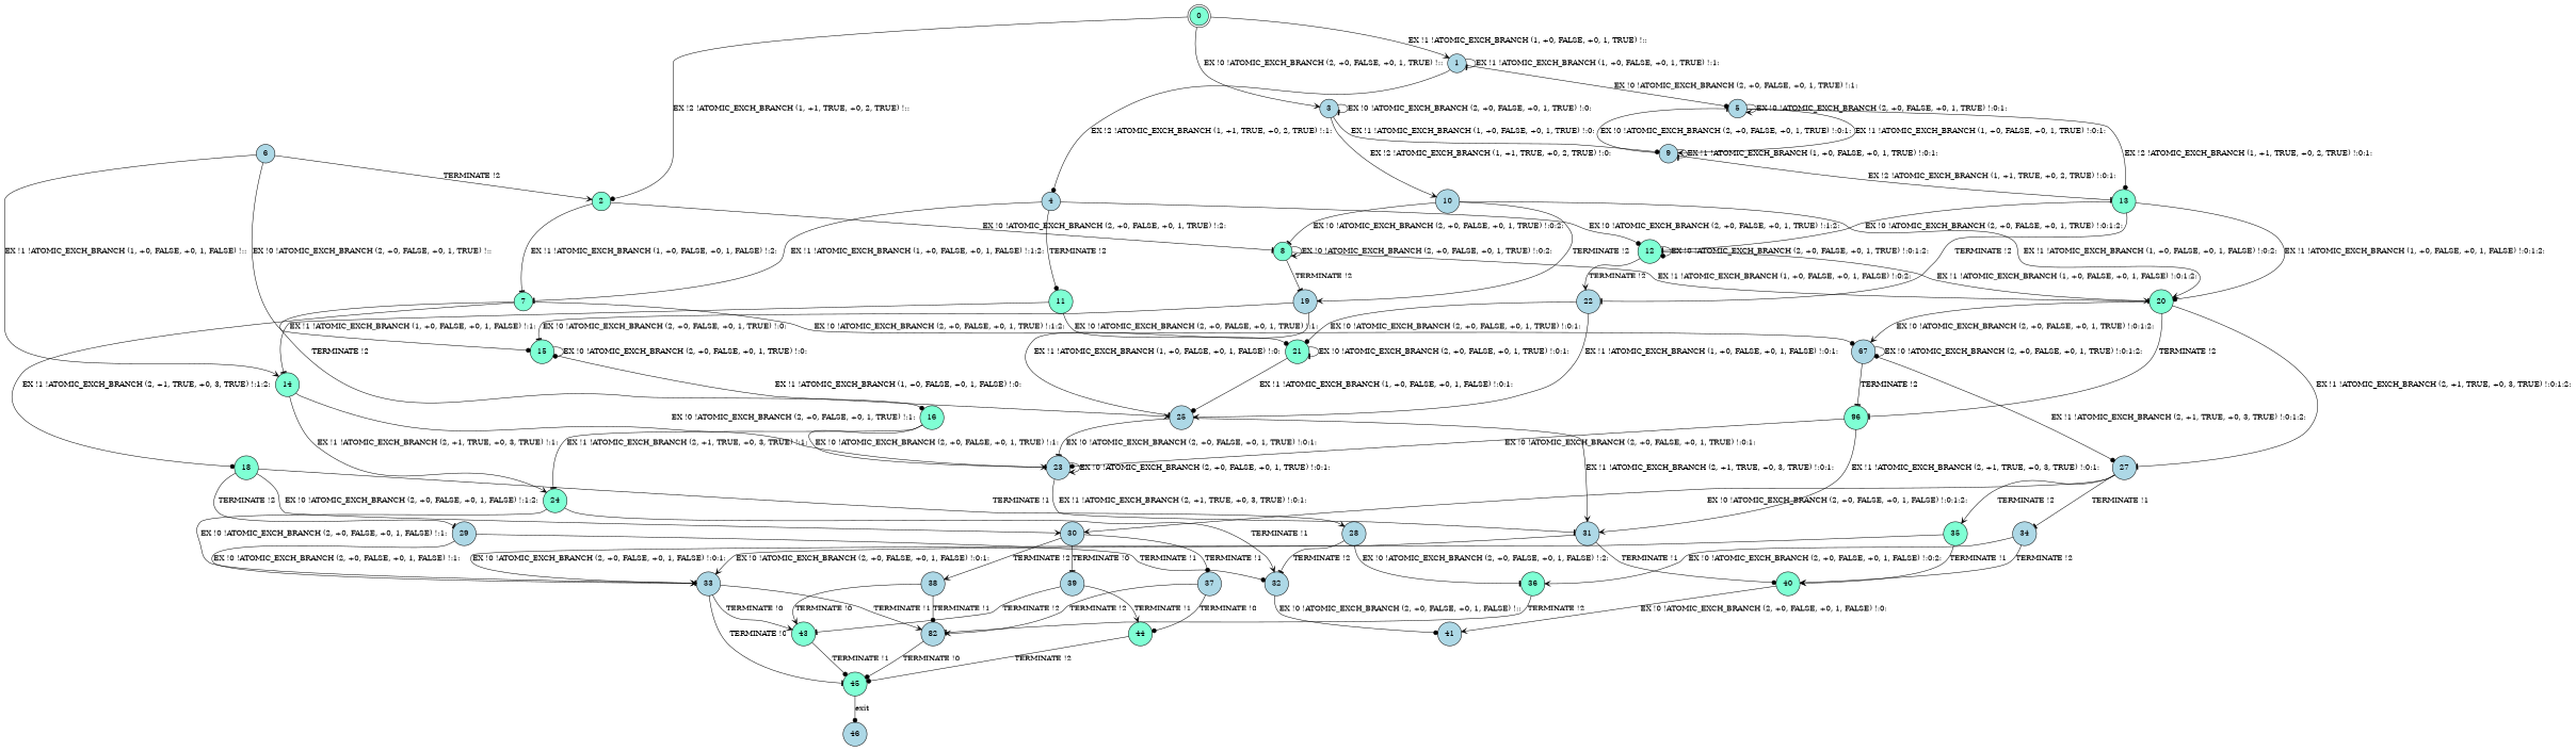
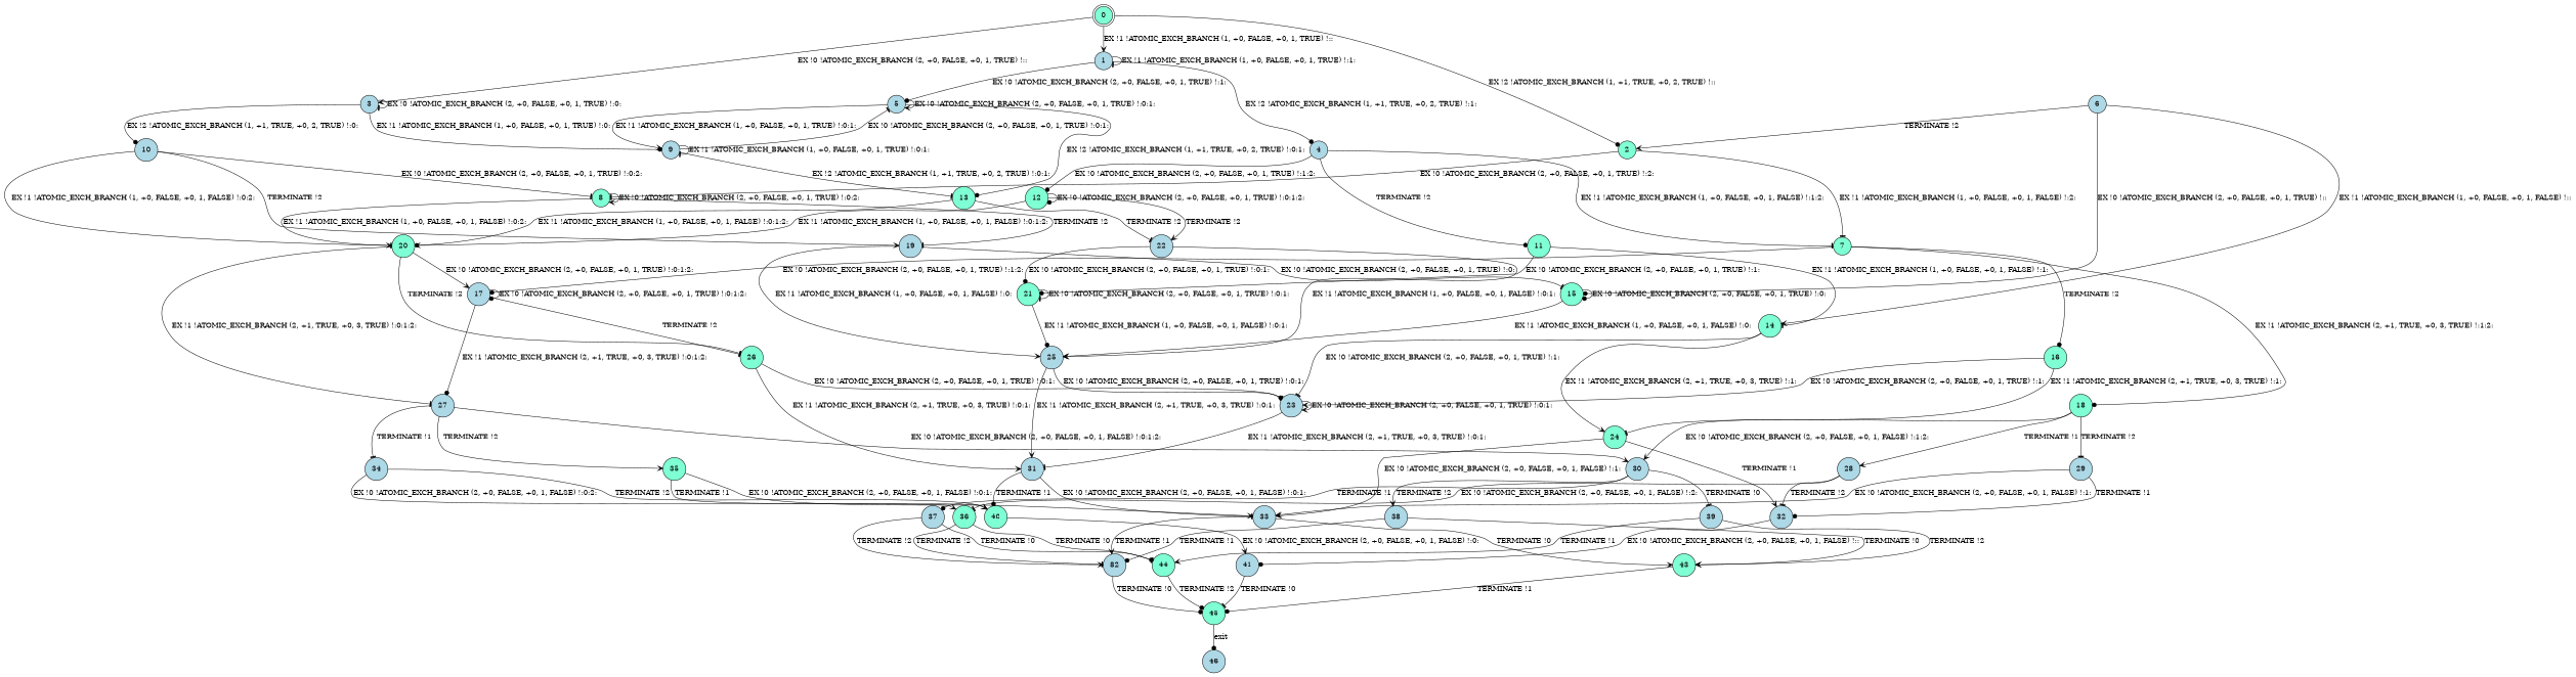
  digraph {
    node [fillcolor=lightblue shape=circle style=filled]
    edge [arrowhead=vee]
    0 [fillcolor=aquamarine peripheries=2]
    1
    2 [fillcolor=aquamarine]
    3
    4
    5
    7 [fillcolor=aquamarine]
    8 [fillcolor=aquamarine]
    9
    10
    11 [fillcolor=aquamarine]
    12 [fillcolor=aquamarine]
    13 [fillcolor=aquamarine]
    6
    14 [fillcolor=aquamarine]
    15 [fillcolor=aquamarine]
    16 [fillcolor=aquamarine]
-   17 [label=67]
+   17
    18 [fillcolor=aquamarine]
    19
    20 [fillcolor=aquamarine]
    21 [fillcolor=aquamarine]
    22
    23
    24 [fillcolor=aquamarine]
    25
-   26 [fillcolor=aquamarine label=96]
+   26 [fillcolor=aquamarine]
    27
    28
    29
    30
    31
    32
    33
    34
    35 [fillcolor=aquamarine]
    36 [fillcolor=aquamarine]
    37
    38
    39
    40 [fillcolor=aquamarine]
    41
    n43 [label=82]
    43 [fillcolor=aquamarine]
    44 [fillcolor=aquamarine]
    45 [fillcolor=aquamarine]
    46
    0 -> 1 [label="EX !1 !ATOMIC_EXCH_BRANCH (1, +0, FALSE, +0, 1, TRUE) !::"]
    0 -> 2 [arrowhead=dot label="EX !2 !ATOMIC_EXCH_BRANCH (1, +1, TRUE, +0, 2, TRUE) !::"]
    0 -> 3 [label="EX !0 !ATOMIC_EXCH_BRANCH (2, +0, FALSE, +0, 1, TRUE) !::"]
    1 -> 1 [arrowhead=tee label="EX !1 !ATOMIC_EXCH_BRANCH (1, +0, FALSE, +0, 1, TRUE) !:1:"]
    1 -> 4 [arrowhead=dot label="EX !2 !ATOMIC_EXCH_BRANCH (1, +1, TRUE, +0, 2, TRUE) !:1:"]
    1 -> 5 [arrowhead=dot label="EX !0 !ATOMIC_EXCH_BRANCH (2, +0, FALSE, +0, 1, TRUE) !:1:"]
    2 -> 7 [arrowhead=tee label="EX !1 !ATOMIC_EXCH_BRANCH (1, +0, FALSE, +0, 1, FALSE) !:2:"]
    2 -> 8 [arrowhead=tee label="EX !0 !ATOMIC_EXCH_BRANCH (2, +0, FALSE, +0, 1, TRUE) !:2:"]
    3 -> 3 [arrowhead=tee label="EX !0 !ATOMIC_EXCH_BRANCH (2, +0, FALSE, +0, 1, TRUE) !:0:"]
    3 -> 9 [arrowhead=dot label="EX !1 !ATOMIC_EXCH_BRANCH (1, +0, FALSE, +0, 1, TRUE) !:0:"]
-   3 -> 10 [label="EX !2 !ATOMIC_EXCH_BRANCH (1, +1, TRUE, +0, 2, TRUE) !:0:"]
+   3 -> 10 [arrowhead=dot label="EX !2 !ATOMIC_EXCH_BRANCH (1, +1, TRUE, +0, 2, TRUE) !:0:"]
    4 -> 7 [arrowhead=tee label="EX !1 !ATOMIC_EXCH_BRANCH (1, +0, FALSE, +0, 1, FALSE) !:1:2:"]
    4 -> 11 [arrowhead=dot label="TERMINATE !2"]
    4 -> 12 [arrowhead=dot label="EX !0 !ATOMIC_EXCH_BRANCH (2, +0, FALSE, +0, 1, TRUE) !:1:2:"]
    5 -> 5 [label="EX !0 !ATOMIC_EXCH_BRANCH (2, +0, FALSE, +0, 1, TRUE) !:0:1:"]
    5 -> 9 [label="EX !1 !ATOMIC_EXCH_BRANCH (1, +0, FALSE, +0, 1, TRUE) !:0:1:"]
    5 -> 13 [arrowhead=dot label="EX !2 !ATOMIC_EXCH_BRANCH (1, +1, TRUE, +0, 2, TRUE) !:0:1:"]
    7 -> 16 [arrowhead=dot label="TERMINATE !2"]
    7 -> 17 [arrowhead=dot label="EX !0 !ATOMIC_EXCH_BRANCH (2, +0, FALSE, +0, 1, TRUE) !:1:2:"]
    7 -> 18 [arrowhead=dot label="EX !1 !ATOMIC_EXCH_BRANCH (2, +1, TRUE, +0, 3, TRUE) !:1:2:"]
    8 -> 8 [label="EX !0 !ATOMIC_EXCH_BRANCH (2, +0, FALSE, +0, 1, TRUE) !:0:2:"]
    8 -> 19 [arrowhead=tee label="TERMINATE !2"]
    8 -> 20 [arrowhead=tee label="EX !1 !ATOMIC_EXCH_BRANCH (1, +0, FALSE, +0, 1, FALSE) !:0:2:"]
    9 -> 5 [arrowhead=tee label="EX !0 !ATOMIC_EXCH_BRANCH (2, +0, FALSE, +0, 1, TRUE) !:0:1:"]
    9 -> 9 [arrowhead=tee label="EX !1 !ATOMIC_EXCH_BRANCH (1, +0, FALSE, +0, 1, TRUE) !:0:1:"]
    9 -> 13 [arrowhead=tee label="EX !2 !ATOMIC_EXCH_BRANCH (1, +1, TRUE, +0, 2, TRUE) !:0:1:"]
    10 -> 8 [arrowhead=tee label="EX !0 !ATOMIC_EXCH_BRANCH (2, +0, FALSE, +0, 1, TRUE) !:0:2:"]
    10 -> 19 [label="TERMINATE !2"]
    10 -> 20 [label="EX !1 !ATOMIC_EXCH_BRANCH (1, +0, FALSE, +0, 1, FALSE) !:0:2:"]
    11 -> 14 [arrowhead=tee label="EX !1 !ATOMIC_EXCH_BRANCH (1, +0, FALSE, +0, 1, FALSE) !:1:"]
    11 -> 21 [arrowhead=dot label="EX !0 !ATOMIC_EXCH_BRANCH (2, +0, FALSE, +0, 1, TRUE) !:1:"]
    12 -> 12 [arrowhead=dot label="EX !0 !ATOMIC_EXCH_BRANCH (2, +0, FALSE, +0, 1, TRUE) !:0:1:2:"]
    12 -> 20 [label="EX !1 !ATOMIC_EXCH_BRANCH (1, +0, FALSE, +0, 1, FALSE) !:0:1:2:"]
    12 -> 22 [label="TERMINATE !2"]
-   13 -> 12 [arrowhead=tee label="EX !0 !ATOMIC_EXCH_BRANCH (2, +0, FALSE, +0, 1, TRUE) !:0:1:2:"]
    13 -> 20 [arrowhead=dot label="EX !1 !ATOMIC_EXCH_BRANCH (1, +0, FALSE, +0, 1, FALSE) !:0:1:2:"]
    13 -> 22 [arrowhead=tee label="TERMINATE !2"]
    6 -> 2 [label="TERMINATE !2"]
    6 -> 14 [label="EX !1 !ATOMIC_EXCH_BRANCH (1, +0, FALSE, +0, 1, FALSE) !::"]
    6 -> 15 [arrowhead=dot label="EX !0 !ATOMIC_EXCH_BRANCH (2, +0, FALSE, +0, 1, TRUE) !::"]
    14 -> 23 [arrowhead=tee label="EX !0 !ATOMIC_EXCH_BRANCH (2, +0, FALSE, +0, 1, TRUE) !:1:"]
    14 -> 24 [label="EX !1 !ATOMIC_EXCH_BRANCH (2, +1, TRUE, +0, 3, TRUE) !:1:"]
    15 -> 15 [arrowhead=dot label="EX !0 !ATOMIC_EXCH_BRANCH (2, +0, FALSE, +0, 1, TRUE) !:0:"]
    15 -> 25 [label="EX !1 !ATOMIC_EXCH_BRANCH (1, +0, FALSE, +0, 1, FALSE) !:0:"]
    16 -> 23 [label="EX !0 !ATOMIC_EXCH_BRANCH (2, +0, FALSE, +0, 1, TRUE) !:1:"]
    16 -> 24 [arrowhead=tee label="EX !1 !ATOMIC_EXCH_BRANCH (2, +1, TRUE, +0, 3, TRUE) !:1:"]
    17 -> 17 [arrowhead=dot label="EX !0 !ATOMIC_EXCH_BRANCH (2, +0, FALSE, +0, 1, TRUE) !:0:1:2:"]
    17 -> 26 [arrowhead=tee label="TERMINATE !2"]
    17 -> 27 [arrowhead=dot label="EX !1 !ATOMIC_EXCH_BRANCH (2, +1, TRUE, +0, 3, TRUE) !:0:1:2:"]
    18 -> 28 [label="TERMINATE !1"]
    18 -> 29 [arrowhead=tee label="TERMINATE !2"]
    18 -> 30 [label="EX !0 !ATOMIC_EXCH_BRANCH (2, +0, FALSE, +0, 1, FALSE) !:1:2:"]
    19 -> 15 [arrowhead=tee label="EX !0 !ATOMIC_EXCH_BRANCH (2, +0, FALSE, +0, 1, TRUE) !:0:"]
-   19 -> 25 [arrowhead=tee label="EX !1 !ATOMIC_EXCH_BRANCH (1, +0, FALSE, +0, 1, FALSE) !:0:"]
+   19 -> 25 [label="EX !1 !ATOMIC_EXCH_BRANCH (1, +0, FALSE, +0, 1, FALSE) !:0:"]
    20 -> 17 [label="EX !0 !ATOMIC_EXCH_BRANCH (2, +0, FALSE, +0, 1, TRUE) !:0:1:2:"]
    20 -> 26 [arrowhead=tee label="TERMINATE !2"]
    20 -> 27 [arrowhead=tee label="EX !1 !ATOMIC_EXCH_BRANCH (2, +1, TRUE, +0, 3, TRUE) !:0:1:2:"]
    21 -> 21 [arrowhead=tee label="EX !0 !ATOMIC_EXCH_BRANCH (2, +0, FALSE, +0, 1, TRUE) !:0:1:"]
    21 -> 25 [arrowhead=dot label="EX !1 !ATOMIC_EXCH_BRANCH (1, +0, FALSE, +0, 1, FALSE) !:0:1:"]
    22 -> 21 [arrowhead=dot label="EX !0 !ATOMIC_EXCH_BRANCH (2, +0, FALSE, +0, 1, TRUE) !:0:1:"]
    22 -> 25 [label="EX !1 !ATOMIC_EXCH_BRANCH (1, +0, FALSE, +0, 1, FALSE) !:0:1:"]
    23 -> 23 [label="EX !0 !ATOMIC_EXCH_BRANCH (2, +0, FALSE, +0, 1, TRUE) !:0:1:"]
    23 -> 31 [arrowhead=tee label="EX !1 !ATOMIC_EXCH_BRANCH (2, +1, TRUE, +0, 3, TRUE) !:0:1:"]
    24 -> 32 [label="TERMINATE !1"]
    24 -> 33 [label="EX !0 !ATOMIC_EXCH_BRANCH (2, +0, FALSE, +0, 1, FALSE) !:1:"]
    25 -> 23 [arrowhead=tee label="EX !0 !ATOMIC_EXCH_BRANCH (2, +0, FALSE, +0, 1, TRUE) !:0:1:"]
    25 -> 31 [label="EX !1 !ATOMIC_EXCH_BRANCH (2, +1, TRUE, +0, 3, TRUE) !:0:1:"]
    26 -> 23 [arrowhead=dot label="EX !0 !ATOMIC_EXCH_BRANCH (2, +0, FALSE, +0, 1, TRUE) !:0:1:"]
    26 -> 31 [label="EX !1 !ATOMIC_EXCH_BRANCH (2, +1, TRUE, +0, 3, TRUE) !:0:1:"]
    27 -> 30 [label="EX !0 !ATOMIC_EXCH_BRANCH (2, +0, FALSE, +0, 1, FALSE) !:0:1:2:"]
    27 -> 34 [arrowhead=tee label="TERMINATE !1"]
    27 -> 35 [label="TERMINATE !2"]
    28 -> 32 [arrowhead=tee label="TERMINATE !2"]
    28 -> 36 [arrowhead=tee label="EX !0 !ATOMIC_EXCH_BRANCH (2, +0, FALSE, +0, 1, FALSE) !:2:"]
    29 -> 32 [arrowhead=dot label="TERMINATE !1"]
    29 -> 33 [label="EX !0 !ATOMIC_EXCH_BRANCH (2, +0, FALSE, +0, 1, FALSE) !:1:"]
    30 -> 37 [arrowhead=dot label="TERMINATE !1"]
    30 -> 38 [label="TERMINATE !2"]
    30 -> 39 [arrowhead=tee label="TERMINATE !0"]
    31 -> 33 [arrowhead=tee label="EX !0 !ATOMIC_EXCH_BRANCH (2, +0, FALSE, +0, 1, FALSE) !:0:1:"]
    31 -> 40 [arrowhead=dot label="TERMINATE !1"]
    32 -> 41 [arrowhead=dot label="EX !0 !ATOMIC_EXCH_BRANCH (2, +0, FALSE, +0, 1, FALSE) !::"]
    33 -> n43 [label="TERMINATE !1"]
    33 -> 43 [label="TERMINATE !0"]
    34 -> 36 [label="EX !0 !ATOMIC_EXCH_BRANCH (2, +0, FALSE, +0, 1, FALSE) !:0:2:"]
    34 -> 40 [label="TERMINATE !2"]
    35 -> 33 [label="EX !0 !ATOMIC_EXCH_BRANCH (2, +0, FALSE, +0, 1, FALSE) !:0:1:"]
    35 -> 40 [label="TERMINATE !1"]
    36 -> n43 [arrowhead=tee label="TERMINATE !2"]
+   36 -> 44 [arrowhead=tee label="TERMINATE !0"]
    37 -> n43 [label="TERMINATE !2"]
    37 -> 44 [arrowhead=dot label="TERMINATE !0"]
    38 -> n43 [arrowhead=dot label="TERMINATE !1"]
    38 -> 43 [label="TERMINATE !0"]
-   39 -> 43 [arrowhead=tee label="TERMINATE !2"]
+   39 -> 43 [label="TERMINATE !2"]
    39 -> 44 [label="TERMINATE !1"]
    40 -> 41 [label="EX !0 !ATOMIC_EXCH_BRANCH (2, +0, FALSE, +0, 1, FALSE) !:0:"]
-   33 -> 45 [arrowhead=tee label="TERMINATE !0"]
+   41 -> 45 [arrowhead=tee label="TERMINATE !0"]
    n43 -> 45 [arrowhead=dot label="TERMINATE !0"]
    43 -> 45 [arrowhead=dot label="TERMINATE !1"]
    44 -> 45 [arrowhead=dot label="TERMINATE !2"]
    45 -> 46 [arrowhead=dot label=exit]
  }
